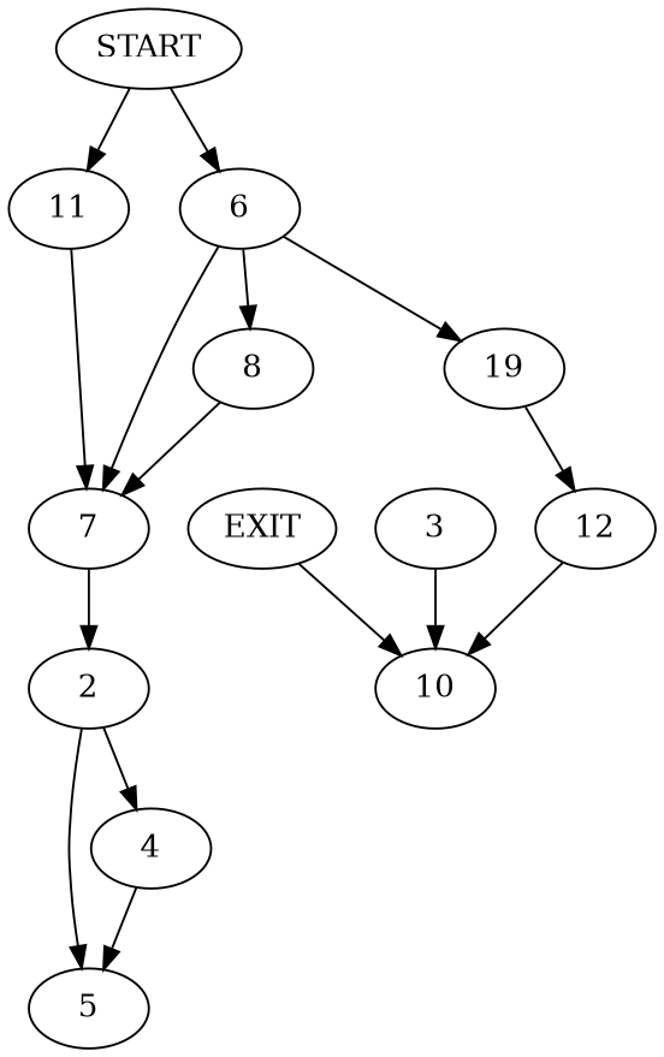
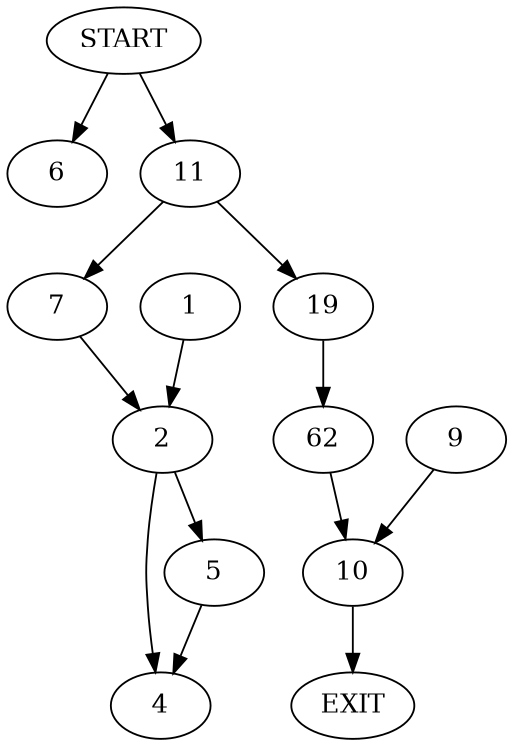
  digraph {
    n1 [label=START]
    6
    11
+   1
    2
    7
-   8
    n8 [label=19]
    n9 [label=EXIT]
    4
    5
-   9 [label=3]
+   9
    10
-   12
+   12 [label=62]
    n1 -> 6
    n1 -> 11
-   6 -> 7
-   6 -> 8
    11 -> 7
-   6 -> n8
+   11 -> n8
+   1 -> 2
    2 -> 4
    2 -> 5
    7 -> 2
-   8 -> 7
    n8 -> 12
-   4 -> 5
+   5 -> 4
    9 -> 10
-   n9 -> 10
+   10 -> n9
    12 -> 10
  }
